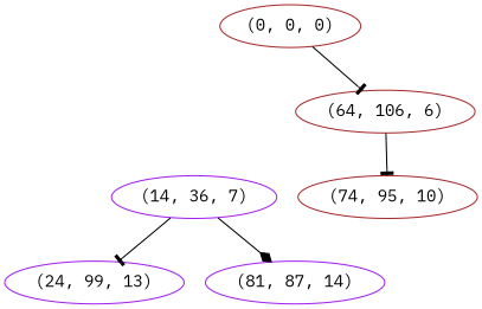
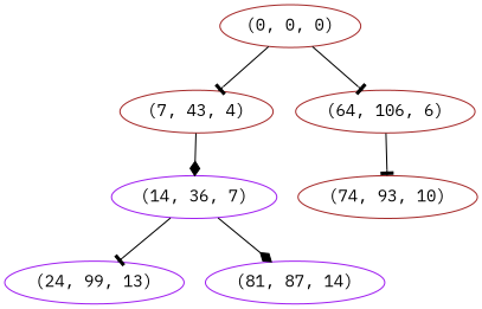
  digraph {
    fontname="IBM Plex Mono"
    node [color=brown fontname="IBM Plex Mono"]
    edge [arrowhead=tee fontname="IBM Plex Mono"]
    "(0, 0, 0)"
+   "(7, 43, 4)"
    "(64, 106, 6)"
    "(14, 36, 7)" [color=purple]
-   "(74, 95, 10)"
+   "(74, 95, 10)" [label="(74, 93, 10)"]
    n6 [color=purple label="(24, 99, 13)"]
    "(81, 87, 14)" [color=purple]
+   "(0, 0, 0)" -> "(7, 43, 4)"
    "(0, 0, 0)" -> "(64, 106, 6)"
+   "(7, 43, 4)" -> "(14, 36, 7)" [arrowhead=diamond]
    "(64, 106, 6)" -> "(74, 95, 10)"
    "(14, 36, 7)" -> n6
    "(14, 36, 7)" -> "(81, 87, 14)" [arrowhead=diamond]
  }
